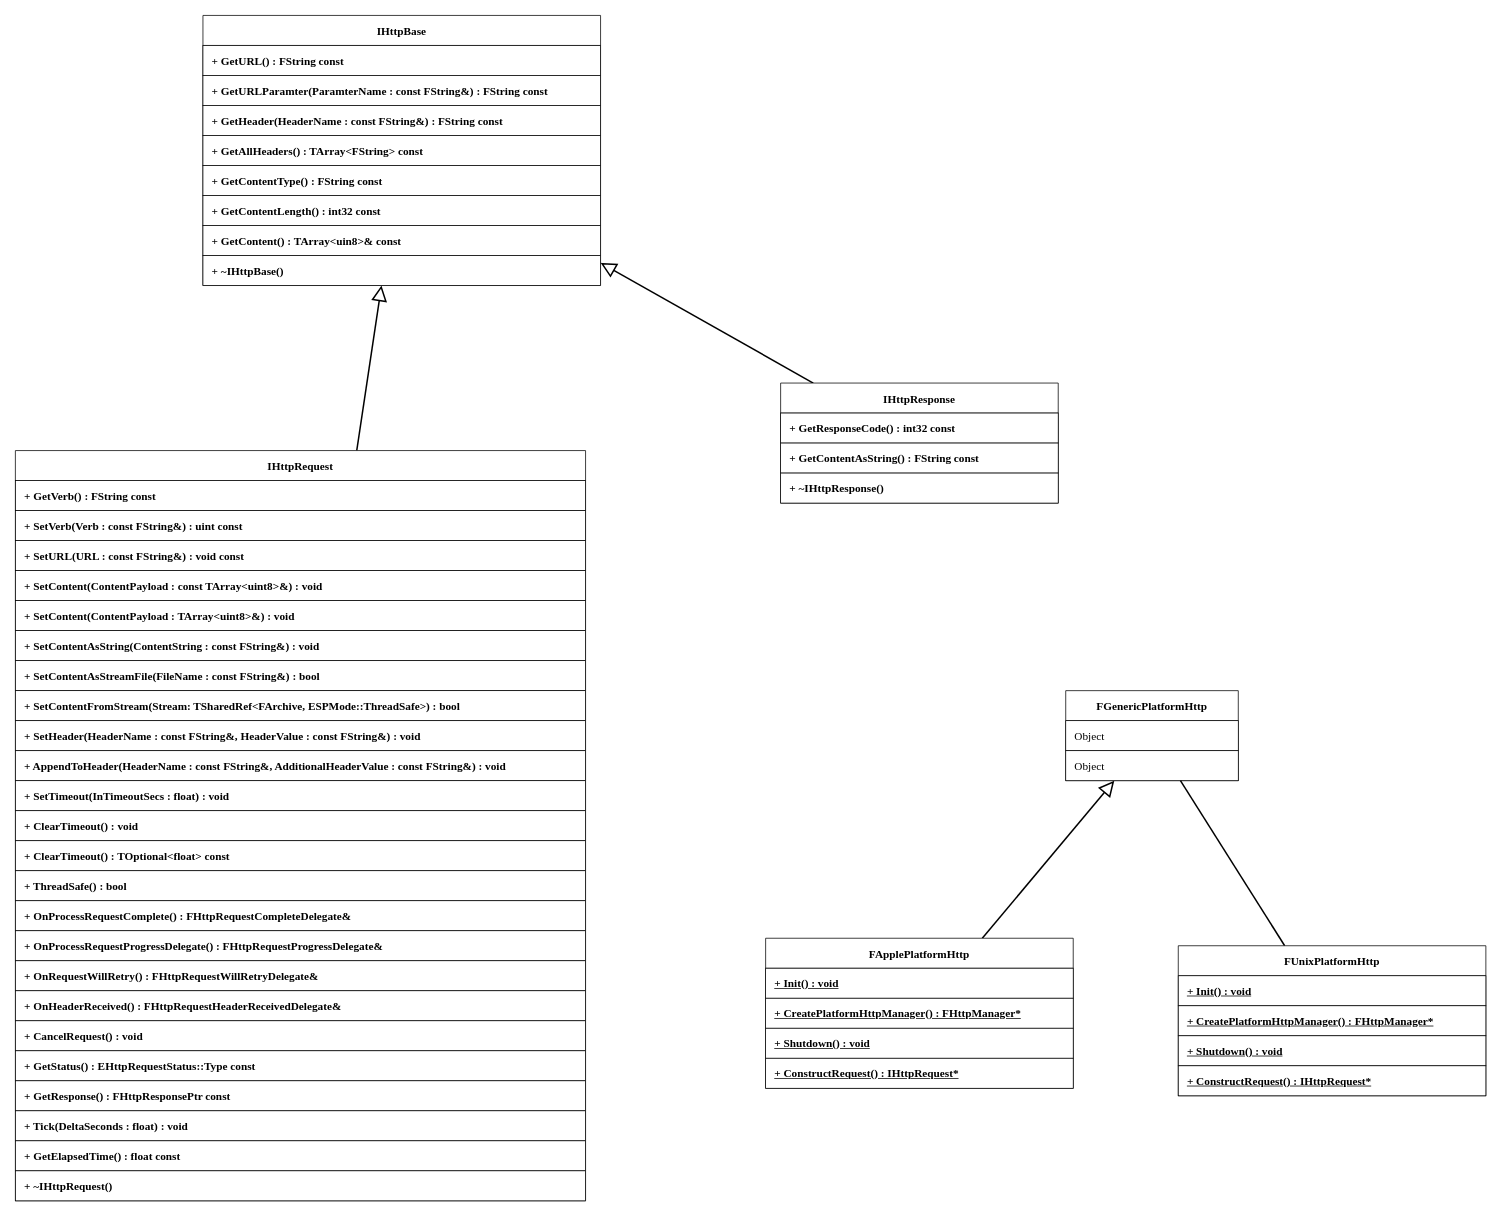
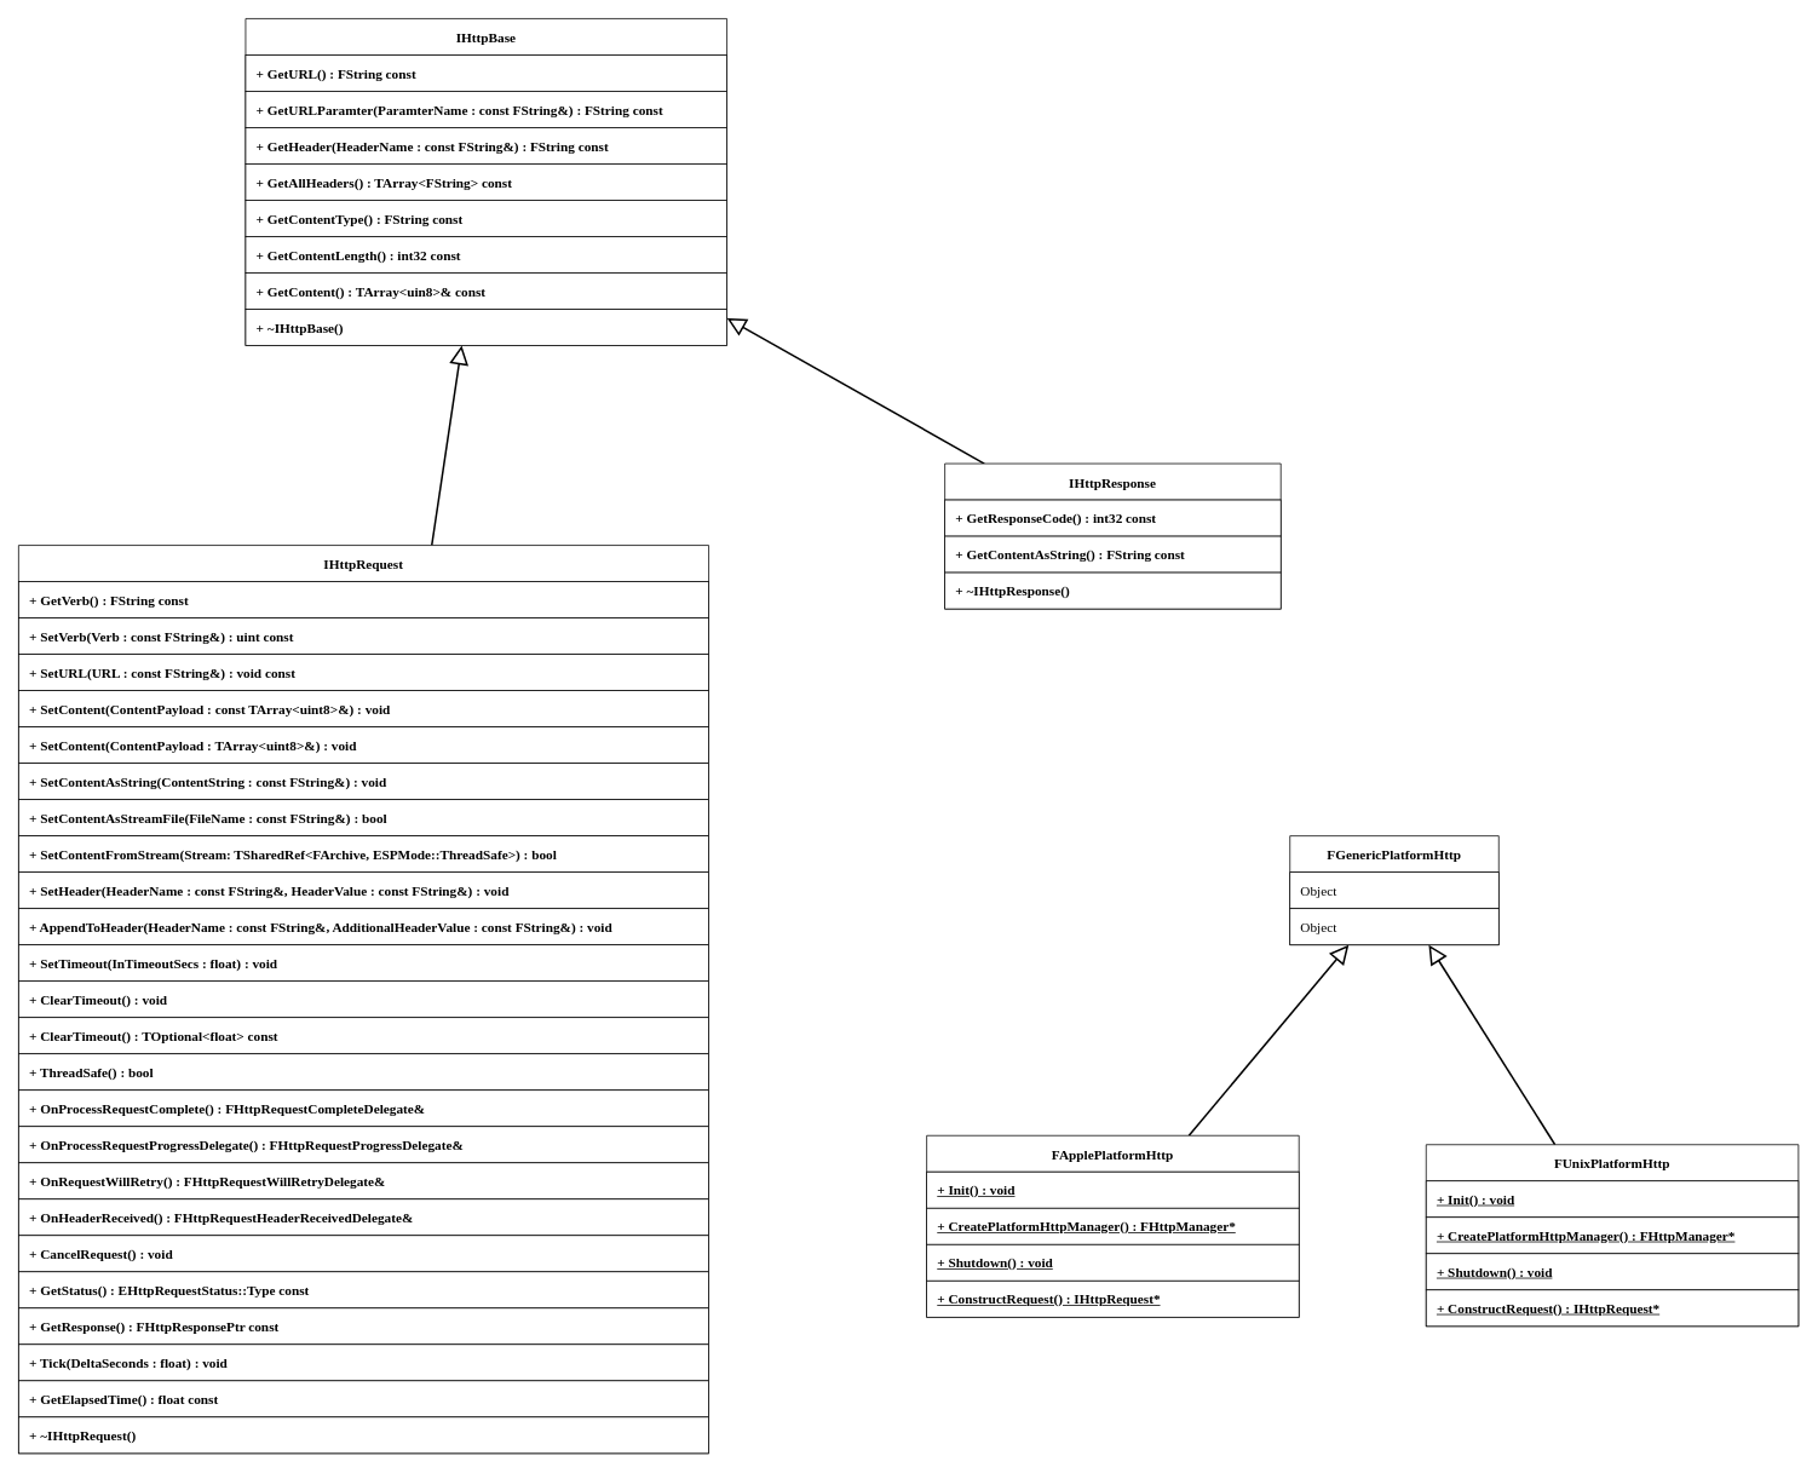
  <mxCell id="0" />
  <mxCell id="1" parent="0" />
  <mxCell id="2" value="" style="rounded=1;orthogonalLoop=1;jettySize=auto;html=1;fontFamily=Comic Sans MS;fontSize=15;strokeWidth=2;endSize=16;endArrow=block;endFill=0;" edge="1" parent="1" source="3" target="8"><mxGeometry relative="1" as="geometry" /></mxCell>
  <mxCell id="3" value="FApplePlatformHttp" style="swimlane;fontStyle=1;align=center;verticalAlign=middle;childLayout=stackLayout;horizontal=1;startSize=40;horizontalStack=0;resizeParent=1;resizeParentMax=0;resizeLast=0;collapsible=1;marginBottom=0;fontFamily=Comic Sans MS;fontSize=15;" vertex="1" parent="1"><mxGeometry x="1020" y="1250" width="410" height="200" as="geometry" /></mxCell>
  <mxCell id="4" value="&lt;u&gt;+ Init() : void&lt;/u&gt;" style="html=1;fontFamily=Comic Sans MS;fontSize=15;align=left;spacingLeft=10;fontStyle=1" vertex="1" parent="3"><mxGeometry y="40" width="410" height="40" as="geometry" /></mxCell>
  <mxCell id="5" value="&lt;u&gt;+ CreatePlatformHttpManager() : FHttpManager*&lt;/u&gt;" style="html=1;fontFamily=Comic Sans MS;fontSize=15;align=left;spacingLeft=10;fontStyle=1" vertex="1" parent="3"><mxGeometry y="80" width="410" height="40" as="geometry" /></mxCell>
  <mxCell id="6" value="&lt;u&gt;+ Shutdown() : void&lt;/u&gt;" style="html=1;fontFamily=Comic Sans MS;fontSize=15;align=left;spacingLeft=10;fontStyle=1" vertex="1" parent="3"><mxGeometry y="120" width="410" height="40" as="geometry" /></mxCell>
  <mxCell id="7" value="&lt;u&gt;+ ConstructRequest() : IHttpRequest*&lt;/u&gt;" style="html=1;fontFamily=Comic Sans MS;fontSize=15;align=left;spacingLeft=10;fontStyle=1" vertex="1" parent="3"><mxGeometry y="160" width="410" height="40" as="geometry" /></mxCell>
  <mxCell id="8" value="FGenericPlatformHttp" style="swimlane;fontStyle=1;align=center;verticalAlign=middle;childLayout=stackLayout;horizontal=1;startSize=40;horizontalStack=0;resizeParent=1;resizeParentMax=0;resizeLast=0;collapsible=1;marginBottom=0;fontFamily=Comic Sans MS;fontSize=15;" vertex="1" parent="1"><mxGeometry x="1420" y="920" width="230" height="120" as="geometry" /></mxCell>
  <mxCell id="9" value="Object" style="html=1;fontFamily=Comic Sans MS;fontSize=15;align=left;spacingLeft=10;" vertex="1" parent="8"><mxGeometry y="40" width="230" height="40" as="geometry" /></mxCell>
  <mxCell id="10" value="Object" style="html=1;fontFamily=Comic Sans MS;fontSize=15;align=left;spacingLeft=10;" vertex="1" parent="8"><mxGeometry y="80" width="230" height="40" as="geometry" /></mxCell>
- <mxCell id="11" style="edgeStyle=none;rounded=1;orthogonalLoop=1;jettySize=auto;html=1;fontFamily=Comic Sans MS;fontSize=15;endArrow=none;endFill=0;endSize=16;strokeWidth=2;" edge="1" parent="1" source="12" target="8"><mxGeometry relative="1" as="geometry" /></mxCell>
+ <mxCell id="11" style="edgeStyle=none;rounded=1;orthogonalLoop=1;jettySize=auto;html=1;fontFamily=Comic Sans MS;fontSize=15;endArrow=block;endFill=0;endSize=16;strokeWidth=2;" edge="1" parent="1" source="12" target="8"><mxGeometry relative="1" as="geometry" /></mxCell>
  <mxCell id="12" value="FUnixPlatformHttp" style="swimlane;fontStyle=1;align=center;verticalAlign=middle;childLayout=stackLayout;horizontal=1;startSize=40;horizontalStack=0;resizeParent=1;resizeParentMax=0;resizeLast=0;collapsible=1;marginBottom=0;fontFamily=Comic Sans MS;fontSize=15;" vertex="1" parent="1"><mxGeometry x="1570" y="1260" width="410" height="200" as="geometry" /></mxCell>
  <mxCell id="13" value="&lt;u&gt;+ Init() : void&lt;/u&gt;" style="html=1;fontFamily=Comic Sans MS;fontSize=15;align=left;spacingLeft=10;fontStyle=1" vertex="1" parent="12"><mxGeometry y="40" width="410" height="40" as="geometry" /></mxCell>
  <mxCell id="14" value="&lt;u&gt;+ CreatePlatformHttpManager() : FHttpManager*&lt;/u&gt;" style="html=1;fontFamily=Comic Sans MS;fontSize=15;align=left;spacingLeft=10;fontStyle=1" vertex="1" parent="12"><mxGeometry y="80" width="410" height="40" as="geometry" /></mxCell>
  <mxCell id="15" value="&lt;u&gt;+ Shutdown() : void&lt;/u&gt;" style="html=1;fontFamily=Comic Sans MS;fontSize=15;align=left;spacingLeft=10;fontStyle=1" vertex="1" parent="12"><mxGeometry y="120" width="410" height="40" as="geometry" /></mxCell>
  <mxCell id="16" value="&lt;u&gt;+ ConstructRequest() : IHttpRequest*&lt;/u&gt;" style="html=1;fontFamily=Comic Sans MS;fontSize=15;align=left;spacingLeft=10;fontStyle=1" vertex="1" parent="12"><mxGeometry y="160" width="410" height="40" as="geometry" /></mxCell>
  <mxCell id="17" value="" style="edgeStyle=none;rounded=1;orthogonalLoop=1;jettySize=auto;html=1;fontFamily=Comic Sans MS;fontSize=15;endArrow=block;endFill=0;endSize=16;strokeWidth=2;" edge="1" parent="1" source="18" target="43"><mxGeometry relative="1" as="geometry" /></mxCell>
  <mxCell id="18" value="IHttpRequest" style="swimlane;fontStyle=1;align=center;verticalAlign=middle;childLayout=stackLayout;horizontal=1;startSize=40;horizontalStack=0;resizeParent=1;resizeParentMax=0;resizeLast=0;collapsible=1;marginBottom=0;fontFamily=Comic Sans MS;fontSize=15;" vertex="1" parent="1"><mxGeometry x="20" y="600" width="760" height="1000" as="geometry" /></mxCell>
  <mxCell id="19" value="+ GetVerb() : FString const" style="html=1;fontFamily=Comic Sans MS;fontSize=15;align=left;spacingLeft=10;fontStyle=1" vertex="1" parent="18"><mxGeometry y="40" width="760" height="40" as="geometry" /></mxCell>
  <mxCell id="20" value="+ SetVerb(Verb : const FString&amp;amp;) : uint const" style="html=1;fontFamily=Comic Sans MS;fontSize=15;align=left;spacingLeft=10;fontStyle=1" vertex="1" parent="18"><mxGeometry y="80" width="760" height="40" as="geometry" /></mxCell>
  <mxCell id="21" value="+ SetURL(URL : const FString&amp;amp;) : void const" style="html=1;fontFamily=Comic Sans MS;fontSize=15;align=left;spacingLeft=10;fontStyle=1" vertex="1" parent="18"><mxGeometry y="120" width="760" height="40" as="geometry" /></mxCell>
  <mxCell id="22" value="+ SetContent(ContentPayload : const TArray&amp;lt;uint8&amp;gt;&amp;amp;) : void" style="html=1;fontFamily=Comic Sans MS;fontSize=15;align=left;spacingLeft=10;fontStyle=1" vertex="1" parent="18"><mxGeometry y="160" width="760" height="40" as="geometry" /></mxCell>
  <mxCell id="23" value="+ SetContent(ContentPayload : TArray&amp;lt;uint8&amp;gt;&amp;amp;) : void" style="html=1;fontFamily=Comic Sans MS;fontSize=15;align=left;spacingLeft=10;fontStyle=1" vertex="1" parent="18"><mxGeometry y="200" width="760" height="40" as="geometry" /></mxCell>
  <mxCell id="24" value="+ SetContentAsString(ContentString : const FString&amp;amp;) : void" style="html=1;fontFamily=Comic Sans MS;fontSize=15;align=left;spacingLeft=10;fontStyle=1" vertex="1" parent="18"><mxGeometry y="240" width="760" height="40" as="geometry" /></mxCell>
  <mxCell id="25" value="+ SetContentAsStreamFile(FileName : const FString&amp;amp;) : bool" style="html=1;fontFamily=Comic Sans MS;fontSize=15;align=left;spacingLeft=10;fontStyle=1" vertex="1" parent="18"><mxGeometry y="280" width="760" height="40" as="geometry" /></mxCell>
  <mxCell id="26" value="+ SetContentFromStream(Stream: TSharedRef&amp;lt;FArchive, ESPMode::ThreadSafe&amp;gt;) : bool" style="html=1;fontFamily=Comic Sans MS;fontSize=15;align=left;spacingLeft=10;fontStyle=1" vertex="1" parent="18"><mxGeometry y="320" width="760" height="40" as="geometry" /></mxCell>
  <mxCell id="27" value="+ SetHeader(HeaderName : const FString&amp;amp;, HeaderValue : const FString&amp;amp;) : void" style="html=1;fontFamily=Comic Sans MS;fontSize=15;align=left;spacingLeft=10;fontStyle=1" vertex="1" parent="18"><mxGeometry y="360" width="760" height="40" as="geometry" /></mxCell>
  <mxCell id="28" value="+ AppendToHeader(HeaderName : const FString&amp;amp;, AdditionalHeaderValue : const FString&amp;amp;) : void" style="html=1;fontFamily=Comic Sans MS;fontSize=15;align=left;spacingLeft=10;fontStyle=1" vertex="1" parent="18"><mxGeometry y="400" width="760" height="40" as="geometry" /></mxCell>
  <mxCell id="29" value="+ SetTimeout(InTimeoutSecs : float) : void" style="html=1;fontFamily=Comic Sans MS;fontSize=15;align=left;spacingLeft=10;fontStyle=1" vertex="1" parent="18"><mxGeometry y="440" width="760" height="40" as="geometry" /></mxCell>
  <mxCell id="30" value="+ ClearTimeout() : void" style="html=1;fontFamily=Comic Sans MS;fontSize=15;align=left;spacingLeft=10;fontStyle=1" vertex="1" parent="18"><mxGeometry y="480" width="760" height="40" as="geometry" /></mxCell>
  <mxCell id="31" value="+ ClearTimeout() : TOptional&amp;lt;float&amp;gt; const" style="html=1;fontFamily=Comic Sans MS;fontSize=15;align=left;spacingLeft=10;fontStyle=1" vertex="1" parent="18"><mxGeometry y="520" width="760" height="40" as="geometry" /></mxCell>
  <mxCell id="32" value="+ ThreadSafe() : bool" style="html=1;fontFamily=Comic Sans MS;fontSize=15;align=left;spacingLeft=10;fontStyle=1" vertex="1" parent="18"><mxGeometry y="560" width="760" height="40" as="geometry" /></mxCell>
  <mxCell id="33" value="+ OnProcessRequestComplete() : FHttpRequestCompleteDelegate&amp;amp;" style="html=1;fontFamily=Comic Sans MS;fontSize=15;align=left;spacingLeft=10;fontStyle=1" vertex="1" parent="18"><mxGeometry y="600" width="760" height="40" as="geometry" /></mxCell>
  <mxCell id="34" value="+ OnProcessRequestProgressDelegate() : FHttpRequestProgressDelegate&amp;amp;" style="html=1;fontFamily=Comic Sans MS;fontSize=15;align=left;spacingLeft=10;fontStyle=1" vertex="1" parent="18"><mxGeometry y="640" width="760" height="40" as="geometry" /></mxCell>
  <mxCell id="35" value="+ OnRequestWillRetry() : FHttpRequestWillRetryDelegate&amp;amp;" style="html=1;fontFamily=Comic Sans MS;fontSize=15;align=left;spacingLeft=10;fontStyle=1" vertex="1" parent="18"><mxGeometry y="680" width="760" height="40" as="geometry" /></mxCell>
  <mxCell id="36" value="+ OnHeaderReceived() : FHttpRequestHeaderReceivedDelegate&amp;amp;" style="html=1;fontFamily=Comic Sans MS;fontSize=15;align=left;spacingLeft=10;fontStyle=1" vertex="1" parent="18"><mxGeometry y="720" width="760" height="40" as="geometry" /></mxCell>
  <mxCell id="37" value="+ CancelRequest() : void" style="html=1;fontFamily=Comic Sans MS;fontSize=15;align=left;spacingLeft=10;fontStyle=1" vertex="1" parent="18"><mxGeometry y="760" width="760" height="40" as="geometry" /></mxCell>
  <mxCell id="38" value="+ GetStatus() : EHttpRequestStatus::Type const" style="html=1;fontFamily=Comic Sans MS;fontSize=15;align=left;spacingLeft=10;fontStyle=1" vertex="1" parent="18"><mxGeometry y="800" width="760" height="40" as="geometry" /></mxCell>
  <mxCell id="39" value="+ GetResponse() : FHttpResponsePtr const" style="html=1;fontFamily=Comic Sans MS;fontSize=15;align=left;spacingLeft=10;fontStyle=1" vertex="1" parent="18"><mxGeometry y="840" width="760" height="40" as="geometry" /></mxCell>
  <mxCell id="40" value="+ Tick(DeltaSeconds : float) : void" style="html=1;fontFamily=Comic Sans MS;fontSize=15;align=left;spacingLeft=10;fontStyle=1" vertex="1" parent="18"><mxGeometry y="880" width="760" height="40" as="geometry" /></mxCell>
  <mxCell id="41" value="+ GetElapsedTime() : float const" style="html=1;fontFamily=Comic Sans MS;fontSize=15;align=left;spacingLeft=10;fontStyle=1" vertex="1" parent="18"><mxGeometry y="920" width="760" height="40" as="geometry" /></mxCell>
  <mxCell id="42" value="+ ~IHttpRequest()" style="html=1;fontFamily=Comic Sans MS;fontSize=15;align=left;spacingLeft=10;fontStyle=1" vertex="1" parent="18"><mxGeometry y="960" width="760" height="40" as="geometry" /></mxCell>
  <mxCell id="43" value="IHttpBase" style="swimlane;fontStyle=1;align=center;verticalAlign=middle;childLayout=stackLayout;horizontal=1;startSize=40;horizontalStack=0;resizeParent=1;resizeParentMax=0;resizeLast=0;collapsible=1;marginBottom=0;fontFamily=Comic Sans MS;fontSize=15;" vertex="1" parent="1"><mxGeometry x="270" y="20" width="530" height="360" as="geometry" /></mxCell>
  <mxCell id="44" value="+ GetURL() : FString const" style="html=1;fontFamily=Comic Sans MS;fontSize=15;align=left;spacingLeft=10;fontStyle=1" vertex="1" parent="43"><mxGeometry y="40" width="530" height="40" as="geometry" /></mxCell>
  <mxCell id="45" value="+ GetURLParamter(ParamterName : const FString&amp;amp;) : FString const" style="html=1;fontFamily=Comic Sans MS;fontSize=15;align=left;spacingLeft=10;fontStyle=1" vertex="1" parent="43"><mxGeometry y="80" width="530" height="40" as="geometry" /></mxCell>
  <mxCell id="46" value="+ GetHeader(HeaderName : const FString&amp;amp;) : FString const" style="html=1;fontFamily=Comic Sans MS;fontSize=15;align=left;spacingLeft=10;fontStyle=1" vertex="1" parent="43"><mxGeometry y="120" width="530" height="40" as="geometry" /></mxCell>
  <mxCell id="47" value="+ GetAllHeaders() : TArray&amp;lt;FString&amp;gt; const" style="html=1;fontFamily=Comic Sans MS;fontSize=15;align=left;spacingLeft=10;fontStyle=1" vertex="1" parent="43"><mxGeometry y="160" width="530" height="40" as="geometry" /></mxCell>
  <mxCell id="48" value="+ GetContentType() : FString const" style="html=1;fontFamily=Comic Sans MS;fontSize=15;align=left;spacingLeft=10;fontStyle=1" vertex="1" parent="43"><mxGeometry y="200" width="530" height="40" as="geometry" /></mxCell>
  <mxCell id="49" value="+ GetContentLength() : int32 const" style="html=1;fontFamily=Comic Sans MS;fontSize=15;align=left;spacingLeft=10;fontStyle=1" vertex="1" parent="43"><mxGeometry y="240" width="530" height="40" as="geometry" /></mxCell>
  <mxCell id="50" value="+ GetContent() : TArray&amp;lt;uin8&amp;gt;&amp;amp; const" style="html=1;fontFamily=Comic Sans MS;fontSize=15;align=left;spacingLeft=10;fontStyle=1" vertex="1" parent="43"><mxGeometry y="280" width="530" height="40" as="geometry" /></mxCell>
  <mxCell id="51" value="+ ~IHttpBase()" style="html=1;fontFamily=Comic Sans MS;fontSize=15;align=left;spacingLeft=10;fontStyle=1" vertex="1" parent="43"><mxGeometry y="320" width="530" height="40" as="geometry" /></mxCell>
  <mxCell id="52" style="edgeStyle=none;rounded=1;orthogonalLoop=1;jettySize=auto;html=1;fontFamily=Comic Sans MS;fontSize=15;endArrow=block;endFill=0;endSize=16;strokeWidth=2;" edge="1" parent="1" source="53" target="43"><mxGeometry relative="1" as="geometry" /></mxCell>
  <mxCell id="53" value="IHttpResponse" style="swimlane;fontStyle=1;align=center;verticalAlign=middle;childLayout=stackLayout;horizontal=1;startSize=40;horizontalStack=0;resizeParent=1;resizeParentMax=0;resizeLast=0;collapsible=1;marginBottom=0;fontFamily=Comic Sans MS;fontSize=15;" vertex="1" parent="1"><mxGeometry x="1040" y="510" width="370" height="160" as="geometry" /></mxCell>
  <mxCell id="54" value="+ GetResponseCode() : int32 const" style="html=1;fontFamily=Comic Sans MS;fontSize=15;align=left;spacingLeft=10;fontStyle=1" vertex="1" parent="53"><mxGeometry y="40" width="370" height="40" as="geometry" /></mxCell>
  <mxCell id="55" value="+ GetContentAsString() : FString const" style="html=1;fontFamily=Comic Sans MS;fontSize=15;align=left;spacingLeft=10;fontStyle=1" vertex="1" parent="53"><mxGeometry y="80" width="370" height="40" as="geometry" /></mxCell>
  <mxCell id="56" value="+ ~IHttpResponse()" style="html=1;fontFamily=Comic Sans MS;fontSize=15;align=left;spacingLeft=10;fontStyle=1" vertex="1" parent="53"><mxGeometry y="120" width="370" height="40" as="geometry" /></mxCell>
